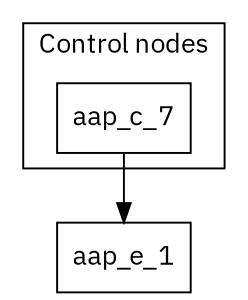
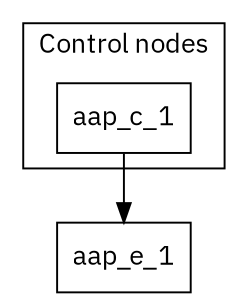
  strict digraph {
    rankdir=TB
    fontname="IBM Plex Sans"
    node [shape=box fontname="IBM Plex Sans"]
-   aap_c_1 [label=aap_c_7]
+   aap_c_1
    aap_e_1
    subgraph cluster_1 {
      label="Control nodes"
      type=solid
      subgraph sub_2 {
        label="Control nodes"
        rank=same
        type=solid
        aap_c_1
      }
    }
    aap_c_1 -> aap_e_1 [fontname="IBM Plex Sans"]
  }
